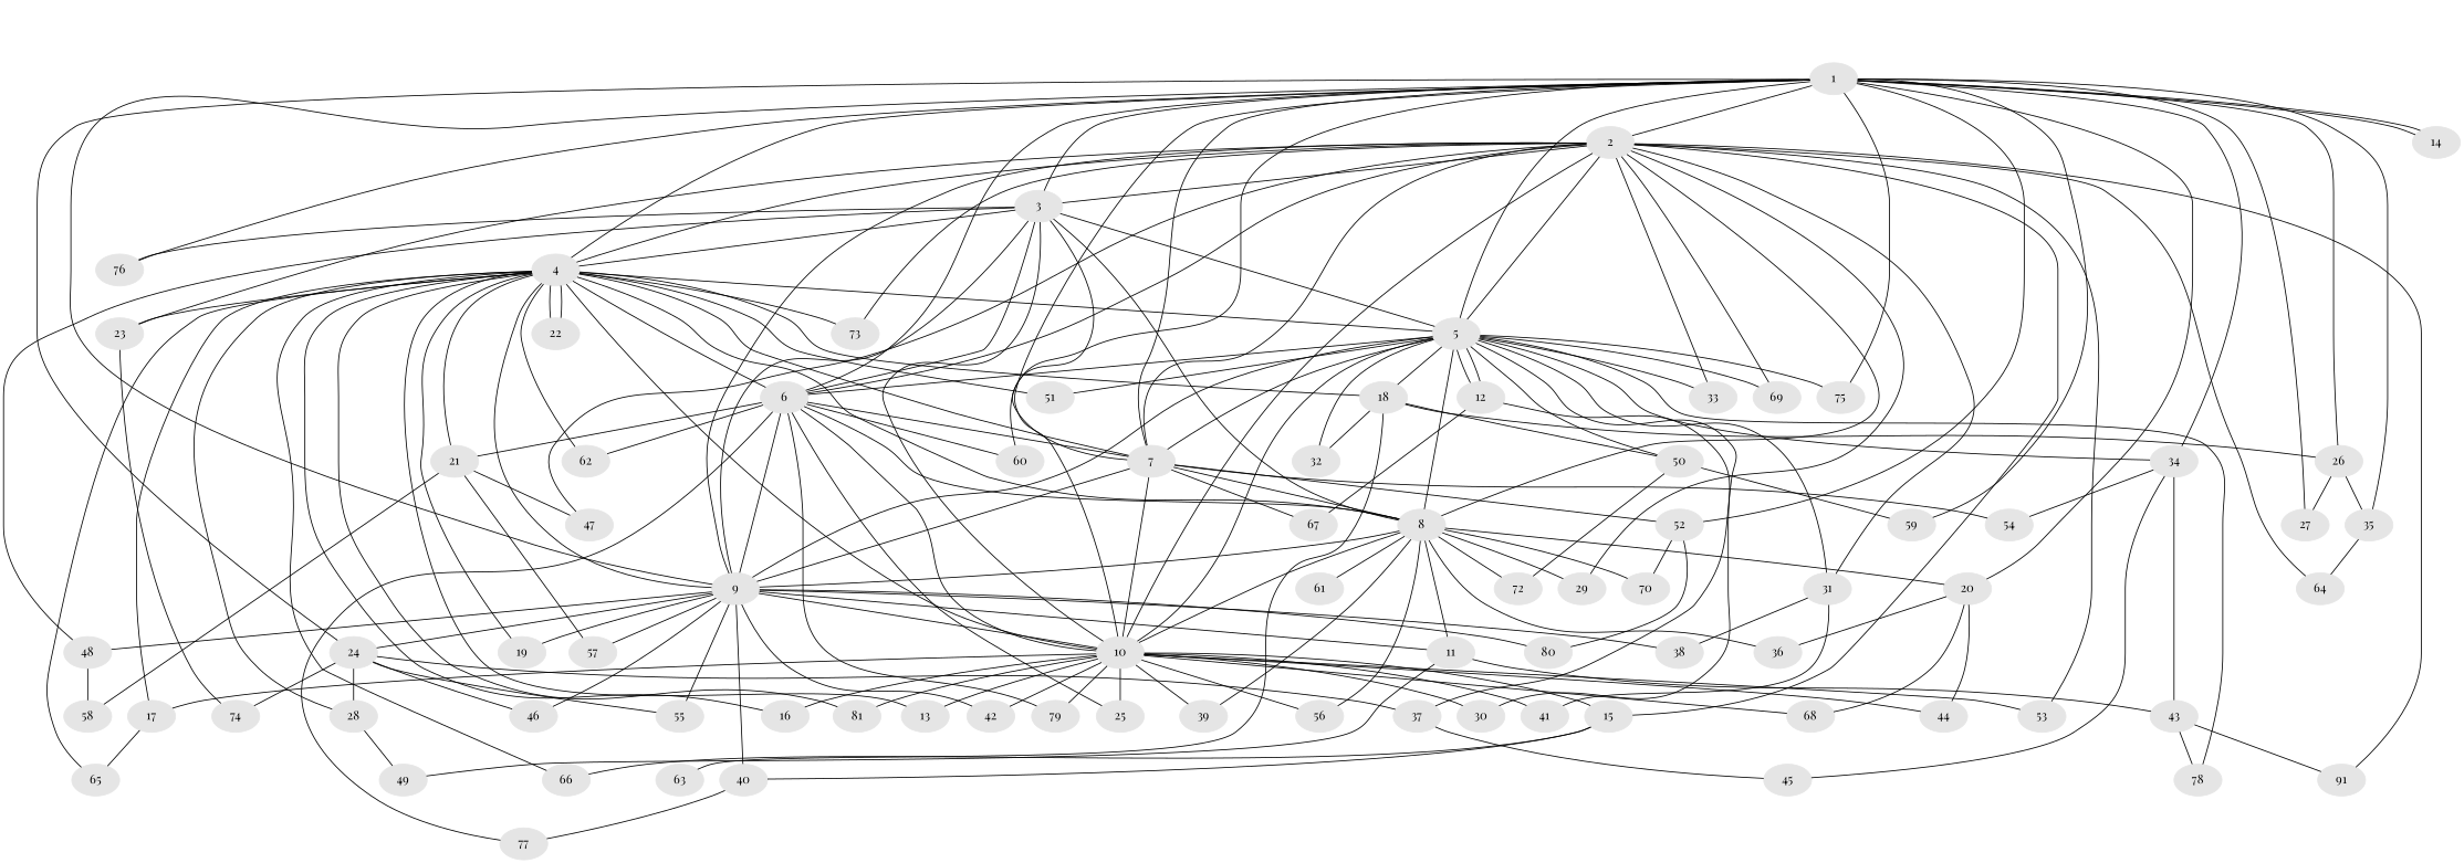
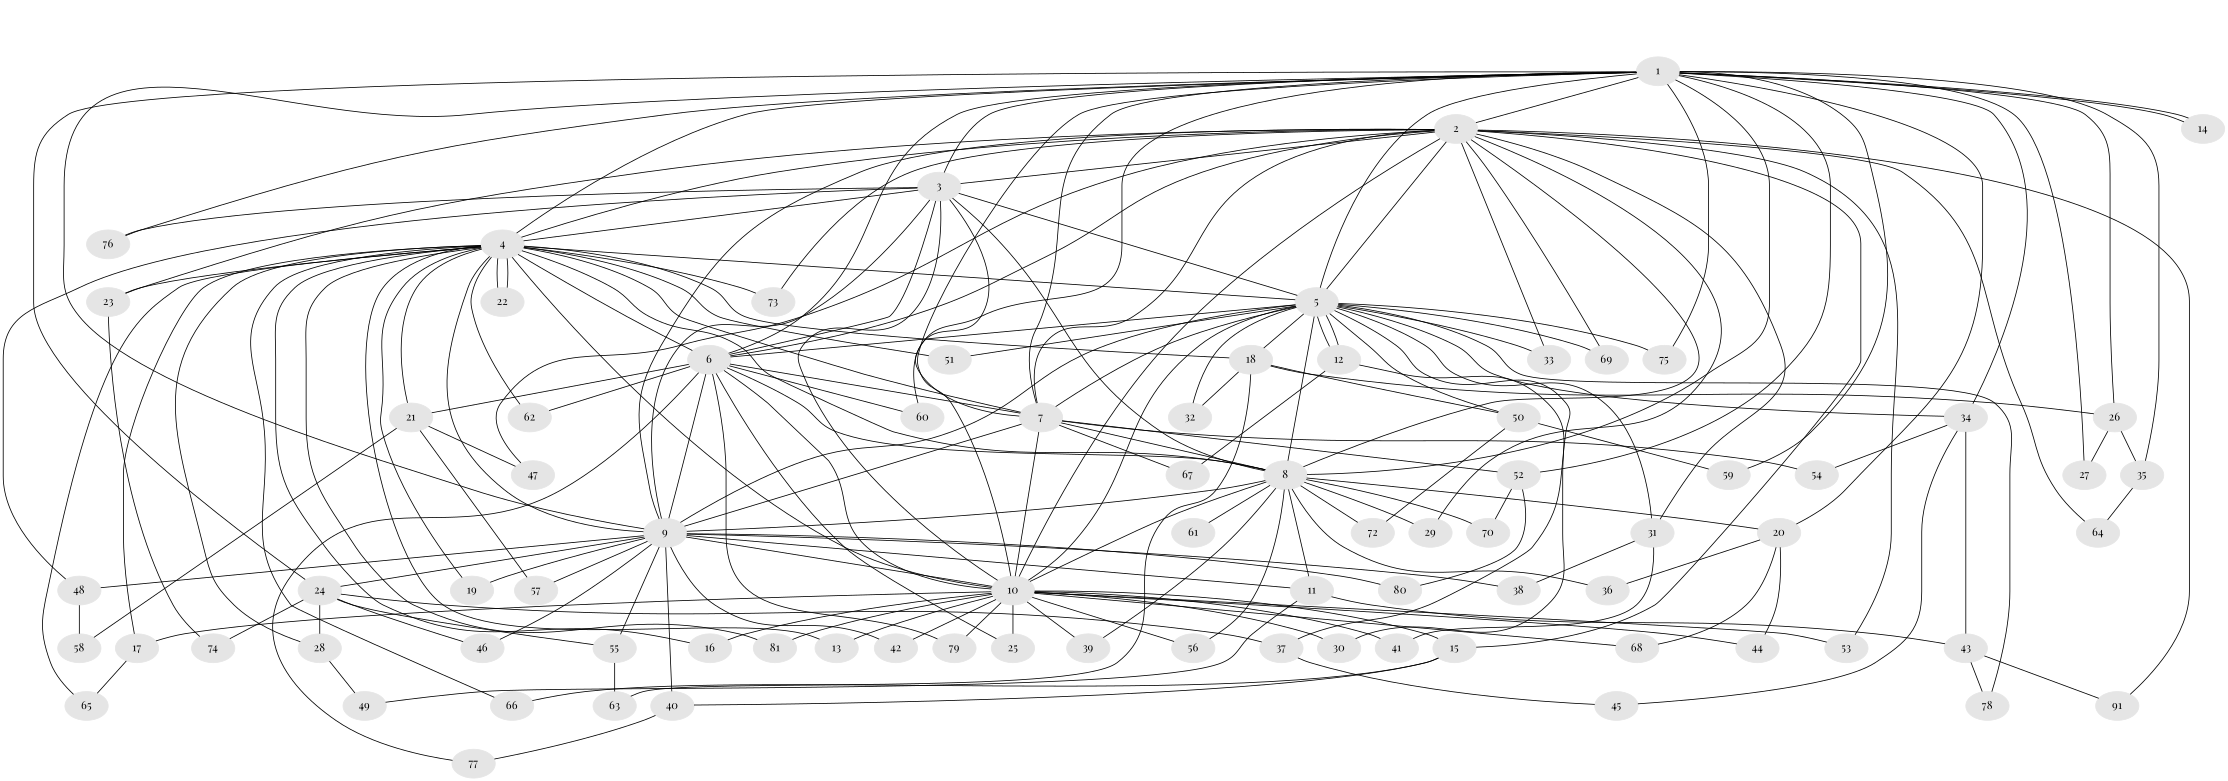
  graph {
    fontname="Playfair Display"
    node [color=gray90 fontname="Playfair Display" style=filled]
    edge [fontname="Playfair Display"]
    1
    2
    3
    4
    5
    6
    7
    8
    9
    10
    14
    20
    24
    26
    27
    34
    35
    52
    59
    60
    75
    76
    15
    23
    29
    31
    33
    47
    53
    64
    69
    n32 [label=91]
    73
    48
    13
    16
    17
    18
    19
    21
    22
    28
    51
    62
    65
    66
    81
    12
    32
    37
    50
    78
    25
    77
    79
    54
    67
    11
    36
    39
    56
    61
    70
    72
    38
    40
    42
    46
    55
    57
    80
    30
    41
    44
    68
    74
    43
    45
    58
    63
    49
    1 -- 2
    1 -- 3
    1 -- 4
    1 -- 5
    1 -- 6
    1 -- 7
+   1 -- 8
    1 -- 9
    1 -- 10
    1 -- 14
    1 -- 14
    1 -- 20
    1 -- 24
    1 -- 26
    1 -- 27
    1 -- 34
    1 -- 35
    1 -- 52
    1 -- 59
    1 -- 60
    1 -- 75
    1 -- 76
    2 -- 3
    2 -- 4
    2 -- 5
    2 -- 6
    2 -- 7
    2 -- 8
    2 -- 9
    2 -- 10
    2 -- 15
    2 -- 23
    2 -- 29
    2 -- 31
    2 -- 33
    2 -- 47
    2 -- 53
    2 -- 64
    2 -- 69
    2 -- n32
    2 -- 73
    3 -- 4
    3 -- 5
    3 -- 6
    3 -- 7
    3 -- 8
    3 -- 9
    3 -- 10
    3 -- 76
    3 -- 48
    4 -- 5
    4 -- 6
    4 -- 7
    4 -- 8
    4 -- 9
    4 -- 10
    4 -- 23
    4 -- 73
    4 -- 13
    4 -- 16
    4 -- 17
    4 -- 18
    4 -- 19
    4 -- 21
    4 -- 22
    4 -- 22
    4 -- 28
    4 -- 51
    4 -- 62
    4 -- 65
    4 -- 66
    4 -- 81
    5 -- 6
    5 -- 7
    5 -- 8
    5 -- 9
    5 -- 10
    5 -- 34
    5 -- 75
    5 -- 31
    5 -- 33
    5 -- 69
    5 -- 18
    5 -- 51
    5 -- 12
    5 -- 12
    5 -- 32
    5 -- 37
    5 -- 50
    5 -- 78
    6 -- 7
    6 -- 8
    6 -- 9
    6 -- 10
    6 -- 60
    6 -- 21
    6 -- 62
    6 -- 25
    6 -- 77
    6 -- 79
    7 -- 8
    7 -- 9
    7 -- 10
    7 -- 52
    7 -- 54
    7 -- 67
    8 -- 9
    8 -- 10
    8 -- 20
    8 -- 29
    8 -- 11
    8 -- 36
    8 -- 39
    8 -- 56
    8 -- 61
    8 -- 70
    8 -- 72
    9 -- 10
    9 -- 24
    9 -- 48
    9 -- 19
    9 -- 11
    9 -- 38
    9 -- 40
    9 -- 42
    9 -- 46
    9 -- 55
    9 -- 57
    9 -- 80
    10 -- 15
    10 -- 53
    10 -- 13
    10 -- 16
    10 -- 17
    10 -- 81
    10 -- 25
    10 -- 79
    10 -- 39
    10 -- 56
    10 -- 42
    10 -- 30
    10 -- 41
    10 -- 44
    10 -- 68
    20 -- 36
    20 -- 44
    20 -- 68
    24 -- 28
    24 -- 37
    24 -- 46
    24 -- 55
    24 -- 74
    26 -- 27
    26 -- 35
    34 -- 54
    34 -- 43
    34 -- 45
    35 -- 64
    52 -- 70
    52 -- 80
    15 -- 66
    15 -- 40
    23 -- 74
    31 -- 38
    31 -- 41
    48 -- 58
    17 -- 65
    18 -- 26
    18 -- 32
    18 -- 50
    18 -- 63
    21 -- 47
    21 -- 57
    21 -- 58
    28 -- 49
    12 -- 67
    12 -- 30
    37 -- 45
    50 -- 59
    50 -- 72
    11 -- 43
    11 -- 49
    40 -- 77
+   55 -- 63
    43 -- n32
    43 -- 78
  }
